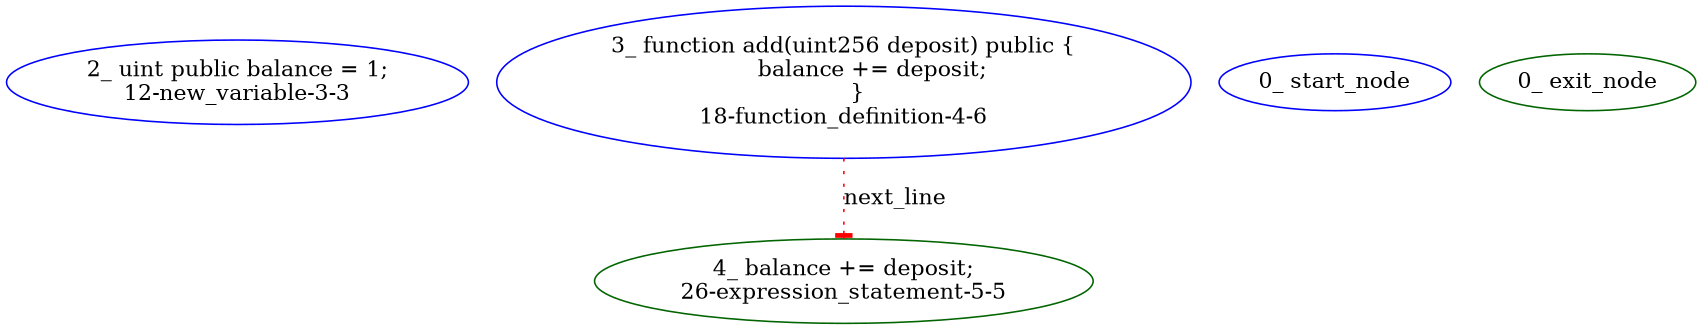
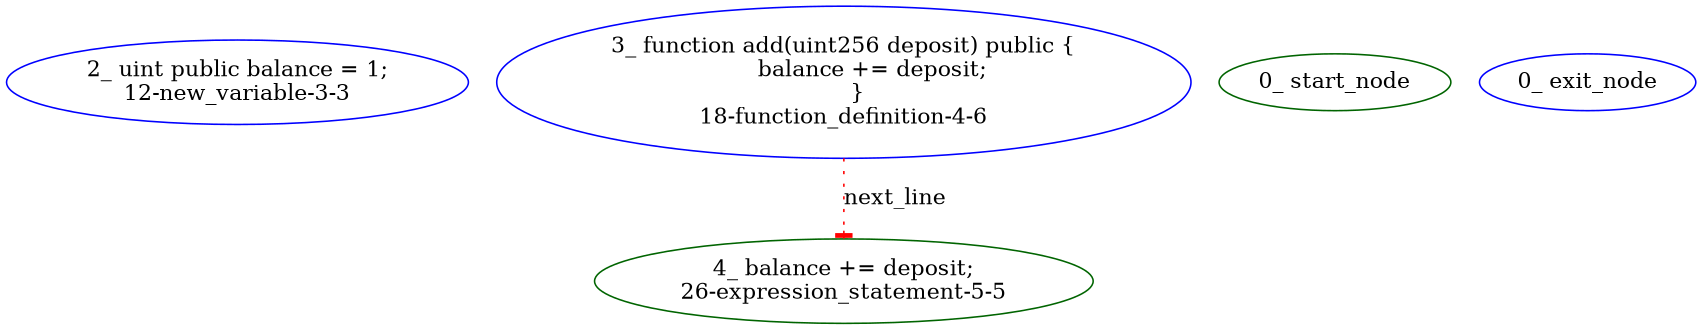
  digraph {
    node [color=darkgreen]
    n1 [label="2_ uint public balance = 1;\n12-new_variable-3-3" type_label=new_variable color=blue]
    n2 [label="3_ function add(uint256 deposit) public {\n        balance += deposit;\n    }\n18-function_definition-4-6" method="add(uint256 deposit)" type_label=function_definition color=blue]
    n3 [label="4_ balance += deposit;\n26-expression_statement-5-5" method="add(uint256 deposit)" type_label=expression_statement]
-   n4 [label="0_ start_node" type_label=start color=blue]
-   n5 [label="0_ exit_node" type_label=exit]
+   n4 [label="0_ start_node" type_label=start]
+   n5 [label="0_ exit_node" type_label=exit color=blue]
    n2 -> n3 [color=red controlflow_type=next_line edge_type=CFG_edge label=next_line style=dotted arrowhead=tee]
  }
